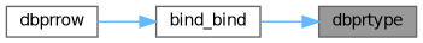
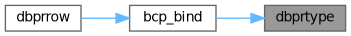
  digraph {
    rankdir=RL
    node [color=grey40 fillcolor=white fontname=Helvetica fontsize=10 shape=box style=filled]
    edge [color=steelblue1 dir=back fontname=Helvetica fontsize=10 labelfontname=Helvetica labelfontsize=10 style=solid]
    n1 [color=gray40 fillcolor=grey60 fontcolor=black height=0.2 label=dbprtype width=0.4]
-   n2 [height=0.2 label=bind_bind width=0.4]
+   n2 [height=0.2 label=bcp_bind width=0.4]
    n3 [height=0.2 label=dbprrow width=0.4]
    n1 -> n2
    n2 -> n3
  }
